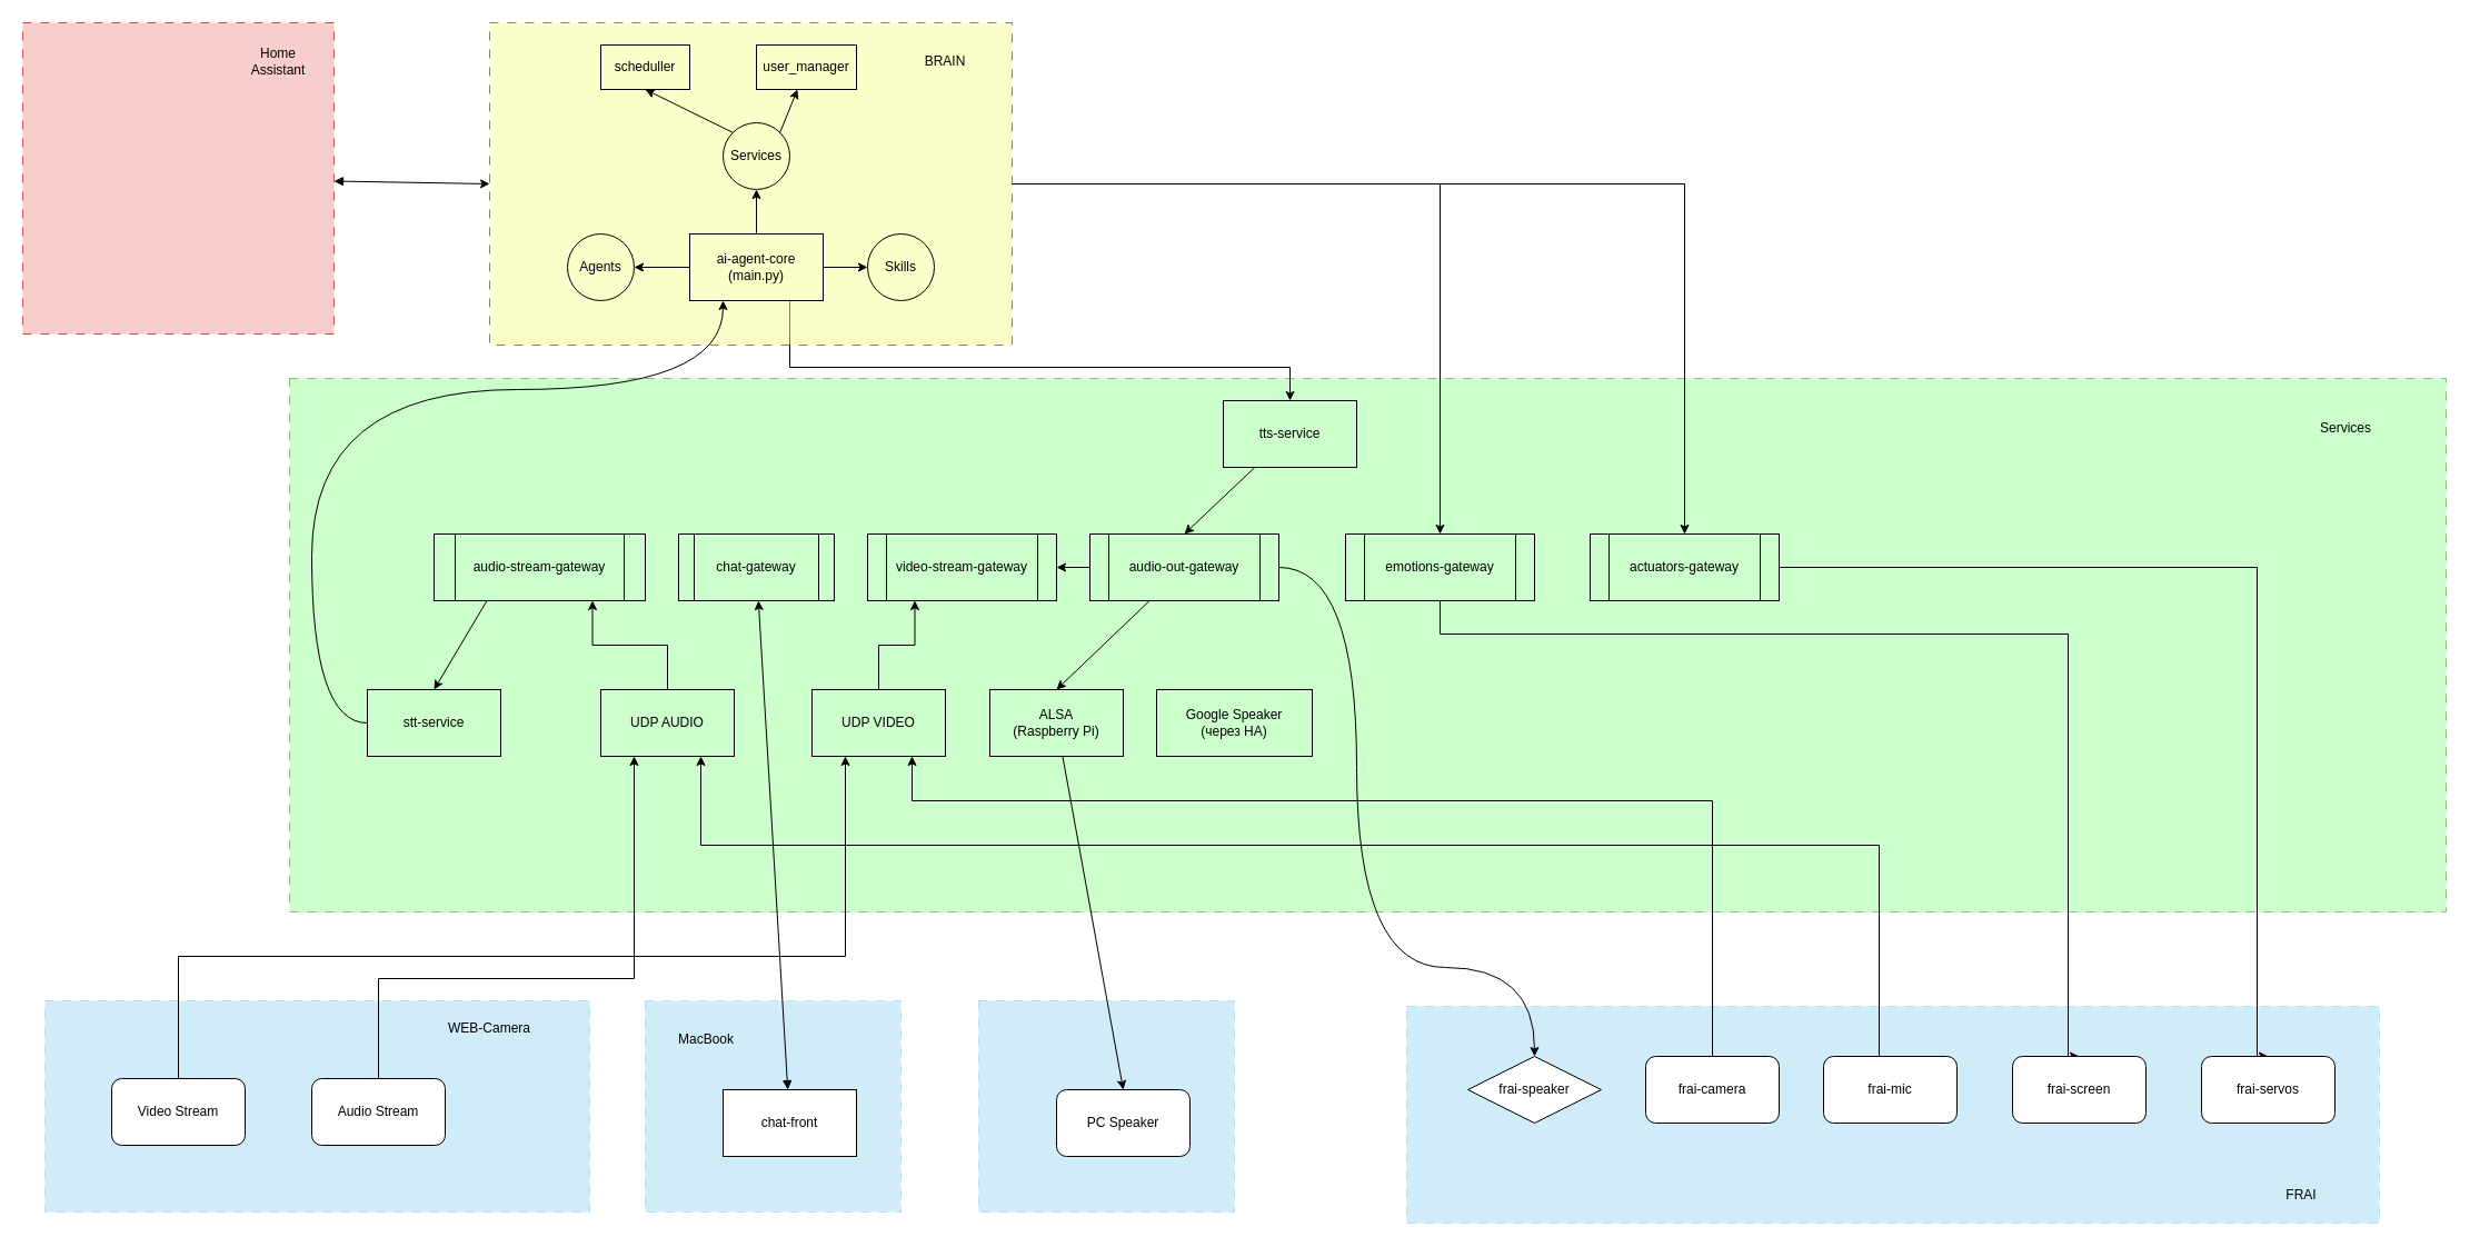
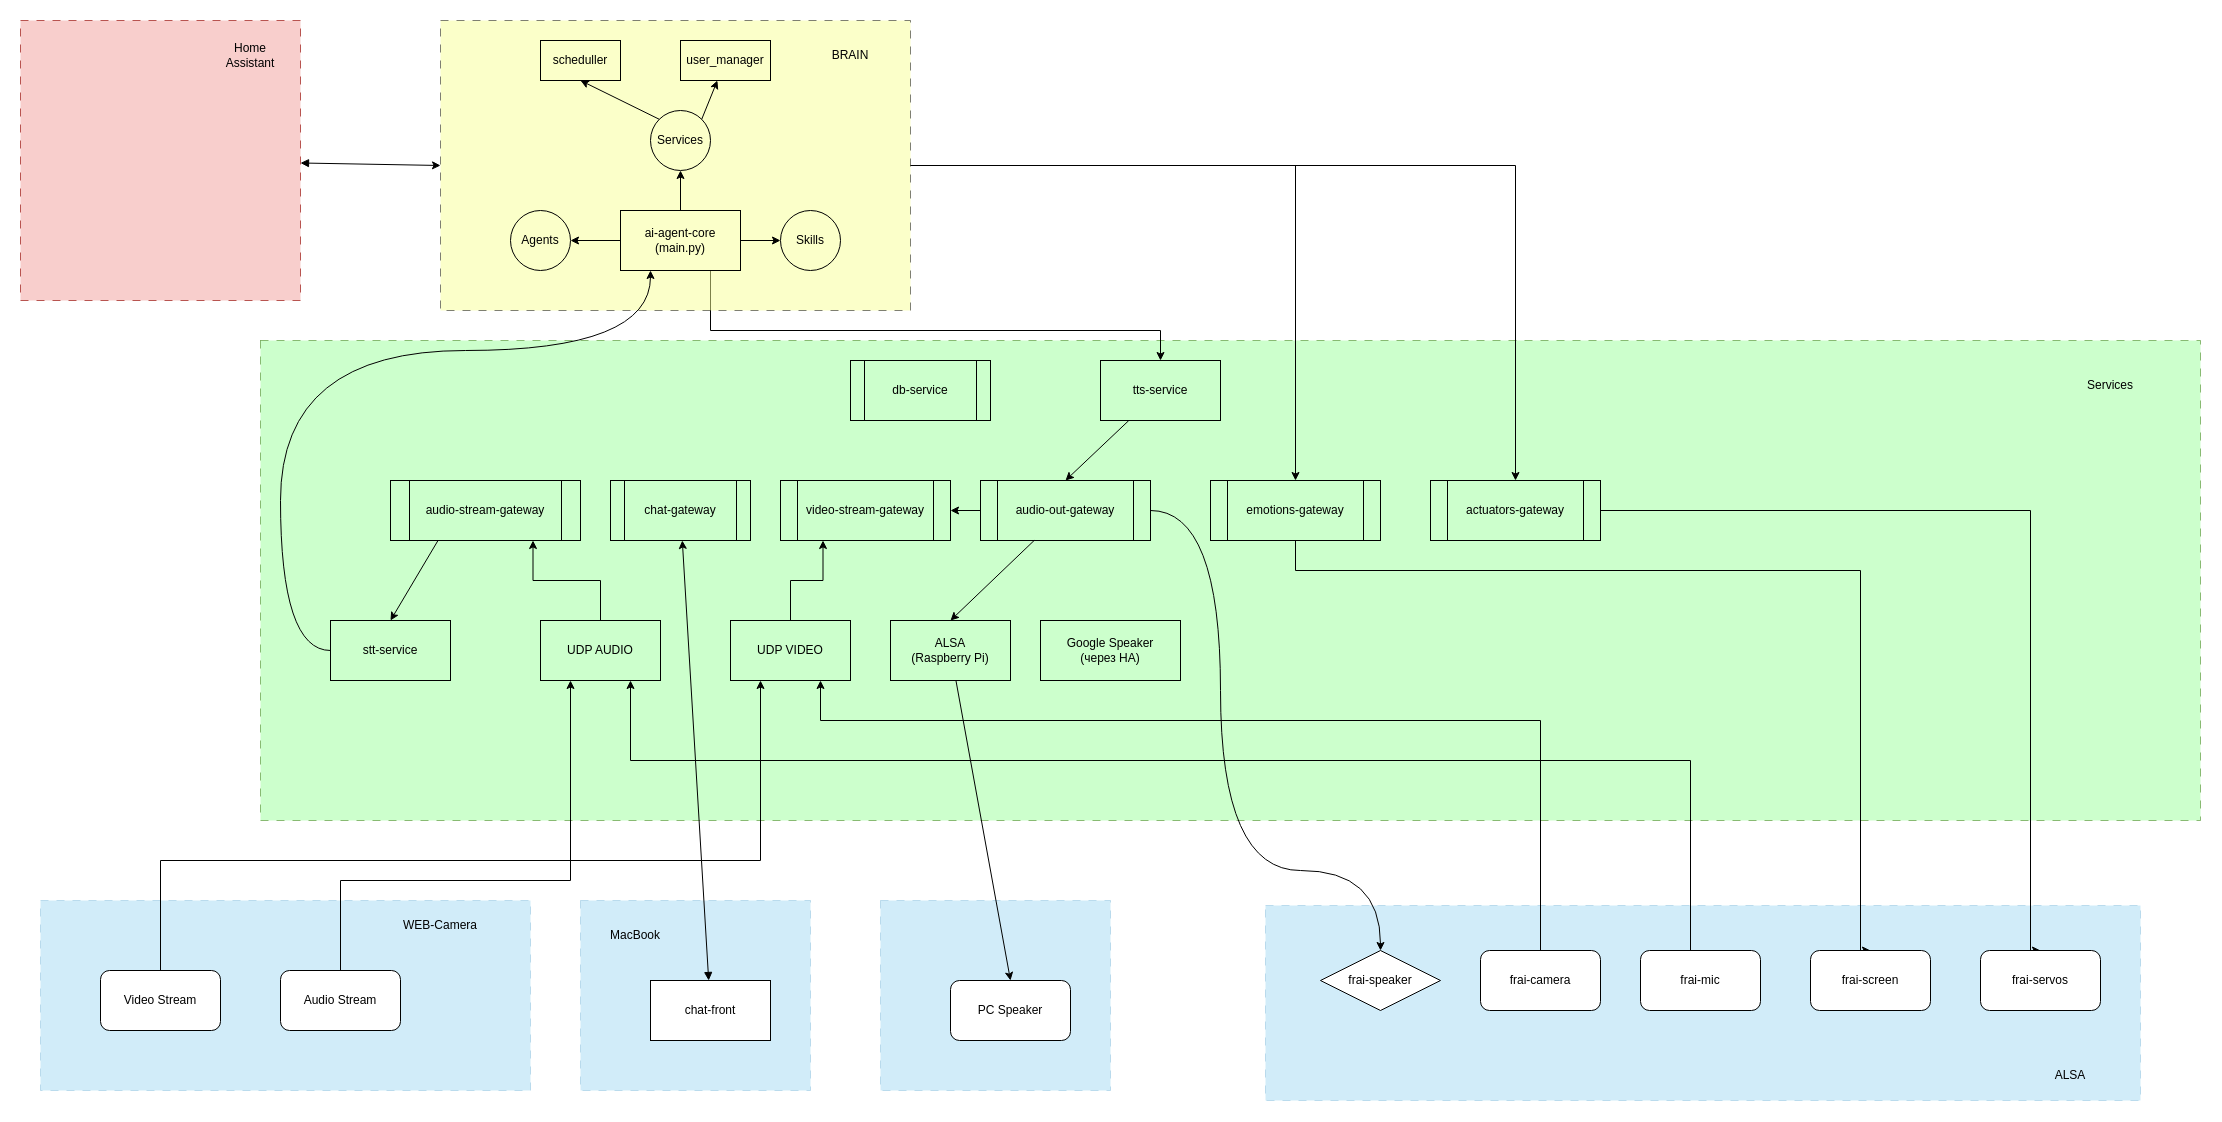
  <mxCell id="0" />
  <mxCell id="1" parent="0" />
  <mxCell id="2" value="" style="rounded=0;whiteSpace=wrap;html=1;fillColor=#99FF99;dashed=1;dashPattern=8 8;fontColor=#ffffff;strokeColor=#2D7600;opacity=50;" vertex="1" parent="1"><mxGeometry x="260" y="340" width="1940" height="480" as="geometry" /></mxCell>
  <mxCell id="3" value="" style="rounded=0;whiteSpace=wrap;html=1;fillColor=#1ba1e2;dashed=1;dashPattern=8 8;fontColor=#ffffff;strokeColor=#006EAF;opacity=20;" vertex="1" parent="1"><mxGeometry x="880" y="900" width="230" height="190" as="geometry" /></mxCell>
  <mxCell id="4" value="" style="rounded=0;whiteSpace=wrap;html=1;fillColor=#1ba1e2;dashed=1;dashPattern=8 8;fontColor=#ffffff;strokeColor=#006EAF;opacity=20;" vertex="1" parent="1"><mxGeometry x="1265" y="905" width="875" height="195" as="geometry" /></mxCell>
  <mxCell id="5" value="" style="rounded=0;whiteSpace=wrap;html=1;fillColor=#1ba1e2;dashed=1;dashPattern=8 8;fontColor=#ffffff;strokeColor=#006EAF;opacity=20;" vertex="1" parent="1"><mxGeometry x="580" y="900" width="230" height="190" as="geometry" /></mxCell>
  <mxCell id="6" value="" style="rounded=0;whiteSpace=wrap;html=1;fillColor=#1ba1e2;dashed=1;dashPattern=8 8;fontColor=#ffffff;strokeColor=#006EAF;opacity=20;" vertex="1" parent="1"><mxGeometry x="40" y="900" width="490" height="190" as="geometry" /></mxCell>
  <mxCell id="7" style="edgeStyle=orthogonalEdgeStyle;rounded=0;orthogonalLoop=1;jettySize=auto;html=1;entryX=0.5;entryY=0;entryDx=0;entryDy=0;exitX=0.75;exitY=1;exitDx=0;exitDy=0;" edge="1" parent="1" source="14" target="29"><mxGeometry relative="1" as="geometry"><Array as="points"><mxPoint x="710" y="330" /><mxPoint x="1160" y="330" /></Array></mxGeometry></mxCell>
  <mxCell id="8" style="edgeStyle=orthogonalEdgeStyle;rounded=0;orthogonalLoop=1;jettySize=auto;html=1;entryX=0.5;entryY=0;entryDx=0;entryDy=0;" edge="1" parent="1" source="10" target="42"><mxGeometry relative="1" as="geometry" /></mxCell>
  <mxCell id="9" style="edgeStyle=orthogonalEdgeStyle;rounded=0;orthogonalLoop=1;jettySize=auto;html=1;entryX=0.5;entryY=0;entryDx=0;entryDy=0;" edge="1" parent="1" source="10" target="37"><mxGeometry relative="1" as="geometry"><mxPoint x="1510" y="470" as="targetPoint" /></mxGeometry></mxCell>
  <mxCell id="10" value="" style="rounded=0;whiteSpace=wrap;html=1;fillColor=light-dark(#f8ff94, #ededed);dashed=1;dashPattern=8 8;opacity=50;" vertex="1" parent="1"><mxGeometry x="440" y="20" width="470" height="290" as="geometry" /></mxCell>
  <mxCell id="11" style="edgeStyle=orthogonalEdgeStyle;rounded=0;orthogonalLoop=1;jettySize=auto;html=1;" edge="1" parent="1" source="14" target="15"><mxGeometry relative="1" as="geometry" /></mxCell>
  <mxCell id="12" style="edgeStyle=orthogonalEdgeStyle;rounded=0;orthogonalLoop=1;jettySize=auto;html=1;entryX=0;entryY=0.5;entryDx=0;entryDy=0;" edge="1" parent="1" source="14" target="19"><mxGeometry relative="1" as="geometry" /></mxCell>
  <mxCell id="13" style="edgeStyle=orthogonalEdgeStyle;rounded=0;orthogonalLoop=1;jettySize=auto;html=1;entryX=0.5;entryY=1;entryDx=0;entryDy=0;" edge="1" parent="1" source="14" target="18"><mxGeometry relative="1" as="geometry" /></mxCell>
  <mxCell id="14" value="ai-agent-core&lt;div&gt;(main.py)&lt;/div&gt;" style="rounded=0;whiteSpace=wrap;html=1;fillColor=none;" vertex="1" parent="1"><mxGeometry x="620" y="210" width="120" height="60" as="geometry" /></mxCell>
  <mxCell id="15" value="Agents" style="ellipse;whiteSpace=wrap;html=1;aspect=fixed;fillColor=none;" vertex="1" parent="1"><mxGeometry x="510" y="210" width="60" height="60" as="geometry" /></mxCell>
  <mxCell id="16" style="rounded=0;orthogonalLoop=1;jettySize=auto;html=1;entryX=0.5;entryY=1;entryDx=0;entryDy=0;exitX=0;exitY=0;exitDx=0;exitDy=0;" edge="1" parent="1" source="18" target="23"><mxGeometry relative="1" as="geometry" /></mxCell>
  <mxCell id="17" style="rounded=0;orthogonalLoop=1;jettySize=auto;html=1;exitX=1;exitY=0;exitDx=0;exitDy=0;" edge="1" parent="1" source="18" target="24"><mxGeometry relative="1" as="geometry" /></mxCell>
  <mxCell id="18" value="Services" style="ellipse;whiteSpace=wrap;html=1;aspect=fixed;fillColor=none;" vertex="1" parent="1"><mxGeometry x="650" y="110" width="60" height="60" as="geometry" /></mxCell>
  <mxCell id="19" value="Skills" style="ellipse;whiteSpace=wrap;html=1;aspect=fixed;fillColor=none;" vertex="1" parent="1"><mxGeometry x="780" y="210" width="60" height="60" as="geometry" /></mxCell>
  <mxCell id="20" style="rounded=0;orthogonalLoop=1;jettySize=auto;html=1;entryX=0.5;entryY=0;entryDx=0;entryDy=0;exitX=0.25;exitY=1;exitDx=0;exitDy=0;" edge="1" parent="1" source="21" target="31"><mxGeometry relative="1" as="geometry" /></mxCell>
  <mxCell id="21" value="audio-stream-gateway" style="shape=process;whiteSpace=wrap;html=1;backgroundOutline=1;fillColor=none;" vertex="1" parent="1"><mxGeometry x="390" y="480" width="190" height="60" as="geometry" /></mxCell>
  <mxCell id="22" value="chat-gateway" style="shape=process;whiteSpace=wrap;html=1;backgroundOutline=1;fillColor=none;" vertex="1" parent="1"><mxGeometry x="610" y="480" width="140" height="60" as="geometry" /></mxCell>
  <mxCell id="23" value="scheduller" style="rounded=0;whiteSpace=wrap;html=1;fillColor=none;" vertex="1" parent="1"><mxGeometry x="540" y="40" width="80" height="40" as="geometry" /></mxCell>
  <mxCell id="24" value="user_manager" style="rounded=0;whiteSpace=wrap;html=1;fillColor=none;" vertex="1" parent="1"><mxGeometry x="680" y="40" width="90" height="40" as="geometry" /></mxCell>
+ <mxCell id="25" value="db-service" style="shape=process;whiteSpace=wrap;html=1;backgroundOutline=1;fillColor=none;" vertex="1" parent="1"><mxGeometry x="850" y="360" width="140" height="60" as="geometry" /></mxCell>
  <mxCell id="26" style="edgeStyle=orthogonalEdgeStyle;rounded=0;orthogonalLoop=1;jettySize=auto;html=1;exitX=0.5;exitY=0;exitDx=0;exitDy=0;entryX=0.75;entryY=1;entryDx=0;entryDy=0;" edge="1" parent="1" source="44" target="65"><mxGeometry relative="1" as="geometry"><Array as="points"><mxPoint x="1540" y="720" /><mxPoint x="820" y="720" /></Array></mxGeometry></mxCell>
  <mxCell id="27" value="video-stream-gateway" style="shape=process;whiteSpace=wrap;html=1;backgroundOutline=1;fillColor=none;" vertex="1" parent="1"><mxGeometry x="780" y="480" width="170" height="60" as="geometry" /></mxCell>
  <mxCell id="28" style="rounded=0;orthogonalLoop=1;jettySize=auto;html=1;entryX=0.5;entryY=0;entryDx=0;entryDy=0;" edge="1" parent="1" source="29" target="35"><mxGeometry relative="1" as="geometry" /></mxCell>
  <mxCell id="29" value="tts-service" style="rounded=0;whiteSpace=wrap;html=1;fillColor=none;" vertex="1" parent="1"><mxGeometry x="1100" y="360" width="120" height="60" as="geometry" /></mxCell>
  <mxCell id="30" style="edgeStyle=orthogonalEdgeStyle;rounded=0;orthogonalLoop=1;jettySize=auto;html=1;entryX=0.25;entryY=1;entryDx=0;entryDy=0;curved=1;" edge="1" parent="1" source="31" target="14"><mxGeometry relative="1" as="geometry"><Array as="points"><mxPoint x="280" y="650" /><mxPoint x="280" y="350" /><mxPoint x="650" y="350" /></Array></mxGeometry></mxCell>
  <mxCell id="31" value="stt-service" style="rounded=0;whiteSpace=wrap;html=1;fillColor=none;" vertex="1" parent="1"><mxGeometry x="330" y="620" width="120" height="60" as="geometry" /></mxCell>
  <mxCell id="32" style="rounded=0;orthogonalLoop=1;jettySize=auto;html=1;entryX=0.5;entryY=0;entryDx=0;entryDy=0;" edge="1" parent="1" source="35" target="39"><mxGeometry relative="1" as="geometry" /></mxCell>
  <mxCell id="33" style="rounded=0;orthogonalLoop=1;jettySize=auto;html=1;" edge="1" parent="1" source="35" target="27"><mxGeometry relative="1" as="geometry" /></mxCell>
  <mxCell id="34" style="rounded=0;orthogonalLoop=1;jettySize=auto;html=1;entryX=0.5;entryY=0;entryDx=0;entryDy=0;edgeStyle=orthogonalEdgeStyle;curved=1;" edge="1" parent="1" source="35" target="43"><mxGeometry relative="1" as="geometry"><Array as="points"><mxPoint x="1220" y="510" /><mxPoint x="1220" y="870" /><mxPoint x="1380" y="870" /></Array></mxGeometry></mxCell>
  <mxCell id="35" value="audio-out-gateway" style="shape=process;whiteSpace=wrap;html=1;backgroundOutline=1;fillColor=none;" vertex="1" parent="1"><mxGeometry x="980" y="480" width="170" height="60" as="geometry" /></mxCell>
  <mxCell id="36" style="edgeStyle=orthogonalEdgeStyle;rounded=0;orthogonalLoop=1;jettySize=auto;html=1;entryX=0.5;entryY=0;entryDx=0;entryDy=0;exitX=1;exitY=0.5;exitDx=0;exitDy=0;" edge="1" parent="1" source="37" target="47"><mxGeometry relative="1" as="geometry"><Array as="points"><mxPoint x="2030" y="510" /></Array></mxGeometry></mxCell>
  <mxCell id="37" value="actuators-gateway" style="shape=process;whiteSpace=wrap;html=1;backgroundOutline=1;fillColor=none;" vertex="1" parent="1"><mxGeometry x="1430" y="480" width="170" height="60" as="geometry" /></mxCell>
  <mxCell id="38" style="rounded=0;orthogonalLoop=1;jettySize=auto;html=1;entryX=0.5;entryY=0;entryDx=0;entryDy=0;" edge="1" parent="1" source="39" target="61"><mxGeometry relative="1" as="geometry" /></mxCell>
  <mxCell id="39" value="ALSA&lt;div&gt;(Raspberry Pi)&lt;/div&gt;" style="rounded=0;whiteSpace=wrap;html=1;fillColor=none;" vertex="1" parent="1"><mxGeometry x="890" y="620" width="120" height="60" as="geometry" /></mxCell>
  <mxCell id="40" value="Google Speaker&lt;br&gt;(через HA)" style="rounded=0;whiteSpace=wrap;html=1;fillColor=none;" vertex="1" parent="1"><mxGeometry x="1040" y="620" width="140" height="60" as="geometry" /></mxCell>
  <mxCell id="41" style="edgeStyle=orthogonalEdgeStyle;rounded=0;orthogonalLoop=1;jettySize=auto;html=1;entryX=0.5;entryY=0;entryDx=0;entryDy=0;exitX=0.5;exitY=1;exitDx=0;exitDy=0;" edge="1" parent="1" source="42" target="46"><mxGeometry relative="1" as="geometry"><Array as="points"><mxPoint x="1295" y="570" /><mxPoint x="1860" y="570" /></Array></mxGeometry></mxCell>
  <mxCell id="42" value="emotions-gateway" style="shape=process;whiteSpace=wrap;html=1;backgroundOutline=1;fillColor=none;" vertex="1" parent="1"><mxGeometry x="1210" y="480" width="170" height="60" as="geometry" /></mxCell>
  <mxCell id="43" value="frai-speaker" style="rhombus;whiteSpace=wrap;html=1;fillColor=default;" vertex="1" parent="1"><mxGeometry x="1320" y="950" width="120" height="60" as="geometry" /></mxCell>
  <mxCell id="44" value="frai-camera" style="rounded=1;whiteSpace=wrap;html=1;fillColor=default;" vertex="1" parent="1"><mxGeometry x="1480" y="950" width="120" height="60" as="geometry" /></mxCell>
  <mxCell id="45" value="frai-mic" style="rounded=1;whiteSpace=wrap;html=1;fillColor=default;" vertex="1" parent="1"><mxGeometry x="1640" y="950" width="120" height="60" as="geometry" /></mxCell>
  <mxCell id="46" value="frai-screen" style="rounded=1;whiteSpace=wrap;html=1;fillColor=default;" vertex="1" parent="1"><mxGeometry x="1810" y="950" width="120" height="60" as="geometry" /></mxCell>
  <mxCell id="47" value="frai-servos" style="rounded=1;whiteSpace=wrap;html=1;fillColor=default;" vertex="1" parent="1"><mxGeometry x="1980" y="950" width="120" height="60" as="geometry" /></mxCell>
  <mxCell id="48" style="edgeStyle=orthogonalEdgeStyle;rounded=0;orthogonalLoop=1;jettySize=auto;html=1;entryX=0.75;entryY=1;entryDx=0;entryDy=0;" edge="1" parent="1" source="45" target="67"><mxGeometry relative="1" as="geometry"><Array as="points"><mxPoint x="1690" y="760" /><mxPoint x="630" y="760" /></Array></mxGeometry></mxCell>
  <mxCell id="49" value="BRAIN" style="text;html=1;align=center;verticalAlign=middle;whiteSpace=wrap;rounded=0;" vertex="1" parent="1"><mxGeometry x="820" y="40" width="60" height="30" as="geometry" /></mxCell>
  <mxCell id="50" value="" style="rounded=0;orthogonalLoop=1;jettySize=auto;html=1;startArrow=block;startFill=1;" edge="1" parent="1" source="51" target="22"><mxGeometry relative="1" as="geometry" /></mxCell>
  <mxCell id="51" value="chat-front" style="rounded=0;whiteSpace=wrap;html=1;fillColor=default;" vertex="1" parent="1"><mxGeometry x="650" y="980" width="120" height="60" as="geometry" /></mxCell>
  <mxCell id="52" style="rounded=0;orthogonalLoop=1;jettySize=auto;html=1;entryX=0;entryY=0.5;entryDx=0;entryDy=0;startArrow=block;startFill=1;" edge="1" parent="1" source="53" target="10"><mxGeometry relative="1" as="geometry" /></mxCell>
  <mxCell id="53" value="" style="whiteSpace=wrap;html=1;aspect=fixed;dashed=1;dashPattern=8 8;fillColor=#f8cecc;strokeColor=#b85450;" vertex="1" parent="1"><mxGeometry x="20" y="20" width="280" height="280" as="geometry" /></mxCell>
  <mxCell id="54" value="Home Assistant" style="text;html=1;align=center;verticalAlign=middle;whiteSpace=wrap;rounded=0;" vertex="1" parent="1"><mxGeometry x="220" y="40" width="60" height="30" as="geometry" /></mxCell>
  <mxCell id="55" value="Services" style="text;html=1;align=center;verticalAlign=middle;whiteSpace=wrap;rounded=0;" vertex="1" parent="1"><mxGeometry x="2080" y="370" width="60" height="30" as="geometry" /></mxCell>
  <mxCell id="56" style="edgeStyle=orthogonalEdgeStyle;rounded=0;orthogonalLoop=1;jettySize=auto;html=1;entryX=0.25;entryY=1;entryDx=0;entryDy=0;" edge="1" parent="1" source="57" target="65"><mxGeometry relative="1" as="geometry"><mxPoint x="823" y="830" as="targetPoint" /><Array as="points"><mxPoint x="160" y="860" /><mxPoint x="760" y="860" /></Array></mxGeometry></mxCell>
  <mxCell id="57" value="Video Stream" style="rounded=1;whiteSpace=wrap;html=1;" vertex="1" parent="1"><mxGeometry x="100" y="970" width="120" height="60" as="geometry" /></mxCell>
  <mxCell id="58" style="edgeStyle=orthogonalEdgeStyle;rounded=0;orthogonalLoop=1;jettySize=auto;html=1;entryX=0.25;entryY=1;entryDx=0;entryDy=0;exitX=0.5;exitY=0;exitDx=0;exitDy=0;" edge="1" parent="1" source="59" target="67"><mxGeometry relative="1" as="geometry"><Array as="points"><mxPoint x="340" y="880" /><mxPoint x="570" y="880" /></Array></mxGeometry></mxCell>
  <mxCell id="59" value="Audio Stream" style="rounded=1;whiteSpace=wrap;html=1;" vertex="1" parent="1"><mxGeometry x="280" y="970" width="120" height="60" as="geometry" /></mxCell>
  <mxCell id="60" value="WEB-Camera" style="text;html=1;align=center;verticalAlign=middle;whiteSpace=wrap;rounded=0;" vertex="1" parent="1"><mxGeometry x="395" y="910" width="90" height="30" as="geometry" /></mxCell>
  <mxCell id="61" value="PC Speaker" style="rounded=1;whiteSpace=wrap;html=1;" vertex="1" parent="1"><mxGeometry x="950" y="980" width="120" height="60" as="geometry" /></mxCell>
  <mxCell id="62" value="MacBook" style="text;html=1;align=center;verticalAlign=middle;whiteSpace=wrap;rounded=0;" vertex="1" parent="1"><mxGeometry x="590" y="920" width="90" height="30" as="geometry" /></mxCell>
- <mxCell id="63" value="FRAI" style="text;html=1;align=center;verticalAlign=middle;whiteSpace=wrap;rounded=0;" vertex="1" parent="1"><mxGeometry x="2040" y="1060" width="60" height="30" as="geometry" /></mxCell>
+ <mxCell id="63" value="ALSA" style="text;html=1;align=center;verticalAlign=middle;whiteSpace=wrap;rounded=0;" vertex="1" parent="1"><mxGeometry x="2040" y="1060" width="60" height="30" as="geometry" /></mxCell>
  <mxCell id="64" style="edgeStyle=orthogonalEdgeStyle;rounded=0;orthogonalLoop=1;jettySize=auto;html=1;entryX=0.25;entryY=1;entryDx=0;entryDy=0;" edge="1" parent="1" source="65" target="27"><mxGeometry relative="1" as="geometry" /></mxCell>
  <mxCell id="65" value="UDP VIDEO" style="rounded=0;whiteSpace=wrap;html=1;fillColor=none;" vertex="1" parent="1"><mxGeometry x="730" y="620" width="120" height="60" as="geometry" /></mxCell>
  <mxCell id="66" style="edgeStyle=orthogonalEdgeStyle;rounded=0;orthogonalLoop=1;jettySize=auto;html=1;entryX=0.75;entryY=1;entryDx=0;entryDy=0;" edge="1" parent="1" source="67" target="21"><mxGeometry relative="1" as="geometry" /></mxCell>
  <mxCell id="67" value="UDP AUDIO" style="rounded=0;whiteSpace=wrap;html=1;fillColor=none;" vertex="1" parent="1"><mxGeometry x="540" y="620" width="120" height="60" as="geometry" /></mxCell>
